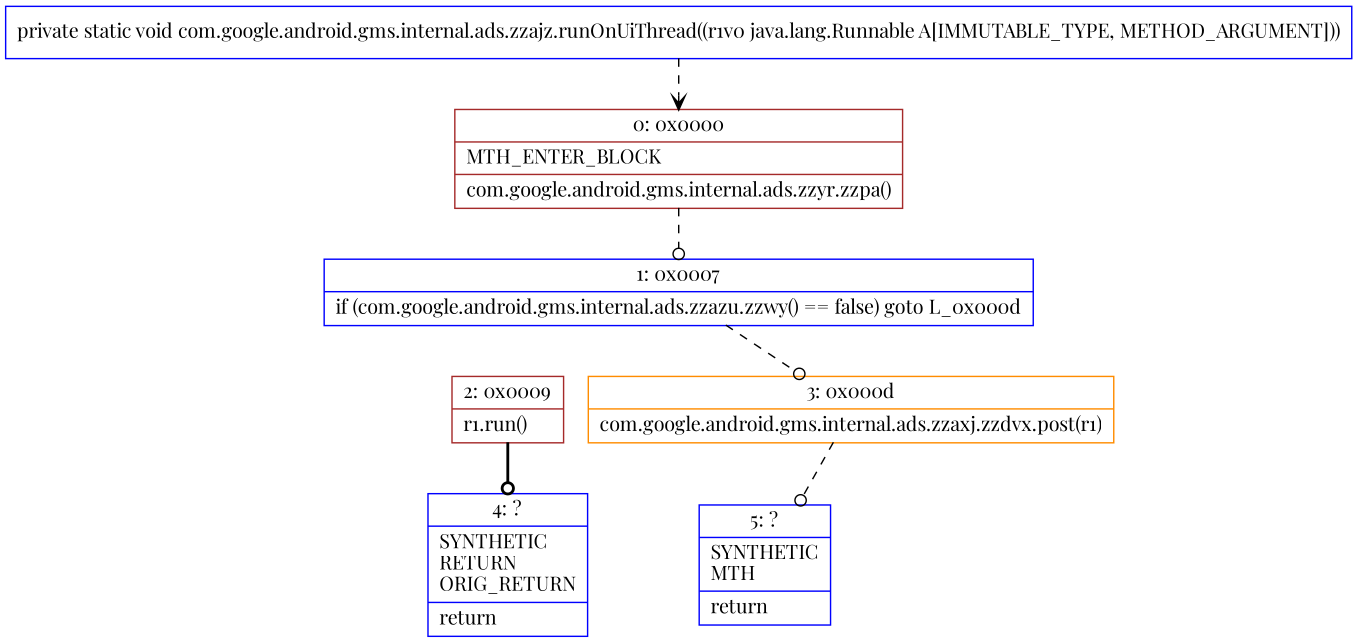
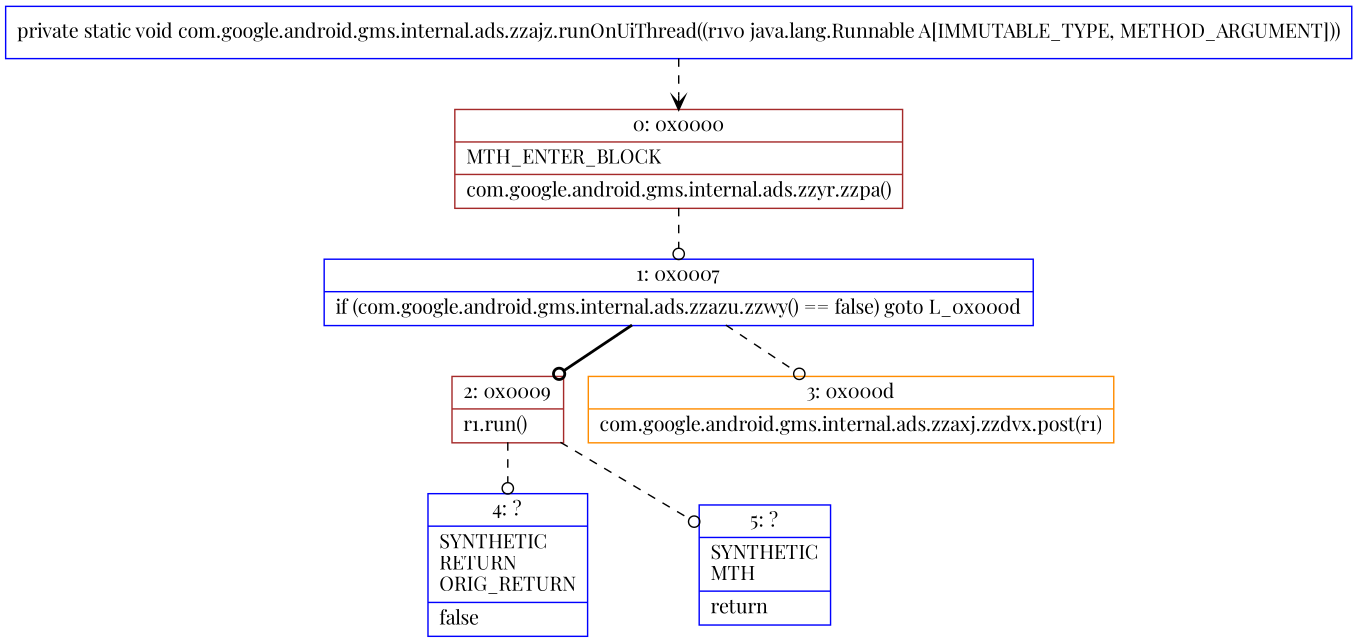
  digraph {
    fontname="Playfair Display"
    node [color=blue fontname="Playfair Display" shape=record]
    edge [arrowhead=odot fontname="Playfair Display" style=dashed]
    n1 [color=brown label="{0\:\ 0x0000|MTH_ENTER_BLOCK\l|com.google.android.gms.internal.ads.zzyr.zzpa()\l}"]
    n2 [label="{1\:\ 0x0007|if (com.google.android.gms.internal.ads.zzazu.zzwy() == false) goto L_0x000d\l}"]
    n3 [color=brown label="{2\:\ 0x0009|r1.run()\l}"]
    n4 [color=darkorange label="{3\:\ 0x000d|com.google.android.gms.internal.ads.zzaxj.zzdvx.post(r1)\l}"]
-   n5 [label="{4\:\ ?|SYNTHETIC\lRETURN\lORIG_RETURN\l|return\l}"]
+   n5 [label="{4\:\ ?|SYNTHETIC\lRETURN\lORIG_RETURN\l|false\l}"]
    n6 [label="{5\:\ ?|SYNTHETIC\lMTH\l|return\l}"]
    n7 [label="{private static void com.google.android.gms.internal.ads.zzajz.runOnUiThread((r1v0 java.lang.Runnable A[IMMUTABLE_TYPE, METHOD_ARGUMENT])) }"]
    n1 -> n2
+   n2 -> n3 [style=bold]
    n2 -> n4
-   n3 -> n5 [style=bold]
-   n4 -> n6
+   n3 -> n5
+   n3 -> n6
    n7 -> n1 [arrowhead=vee]
  }
